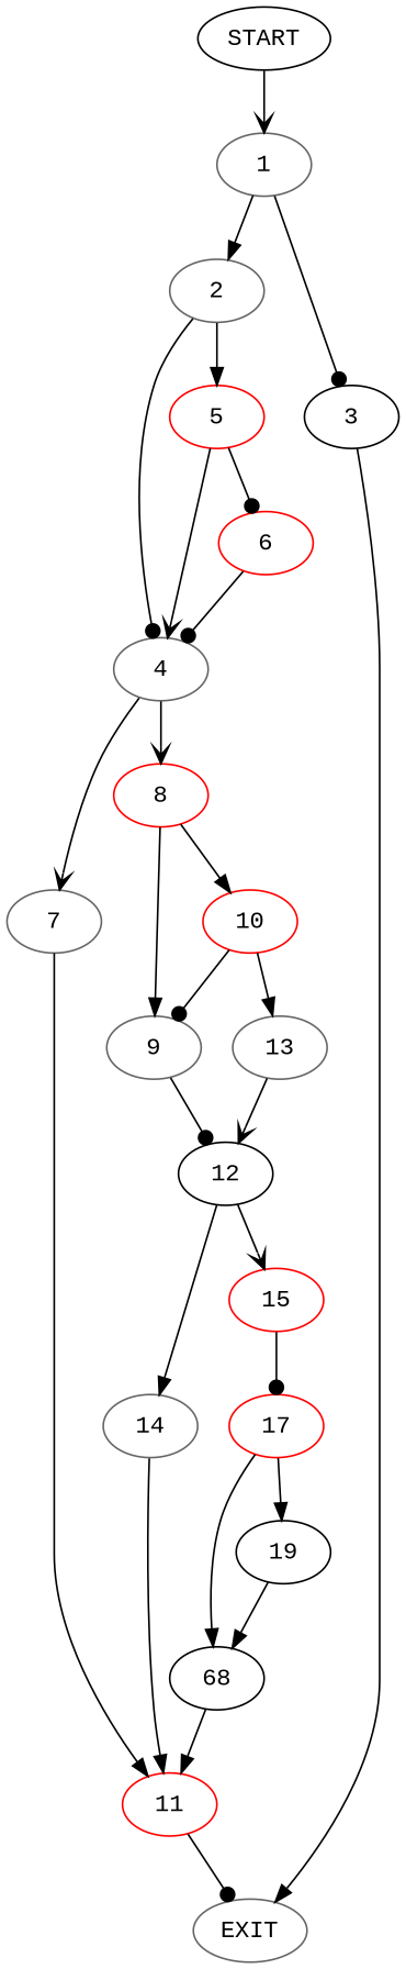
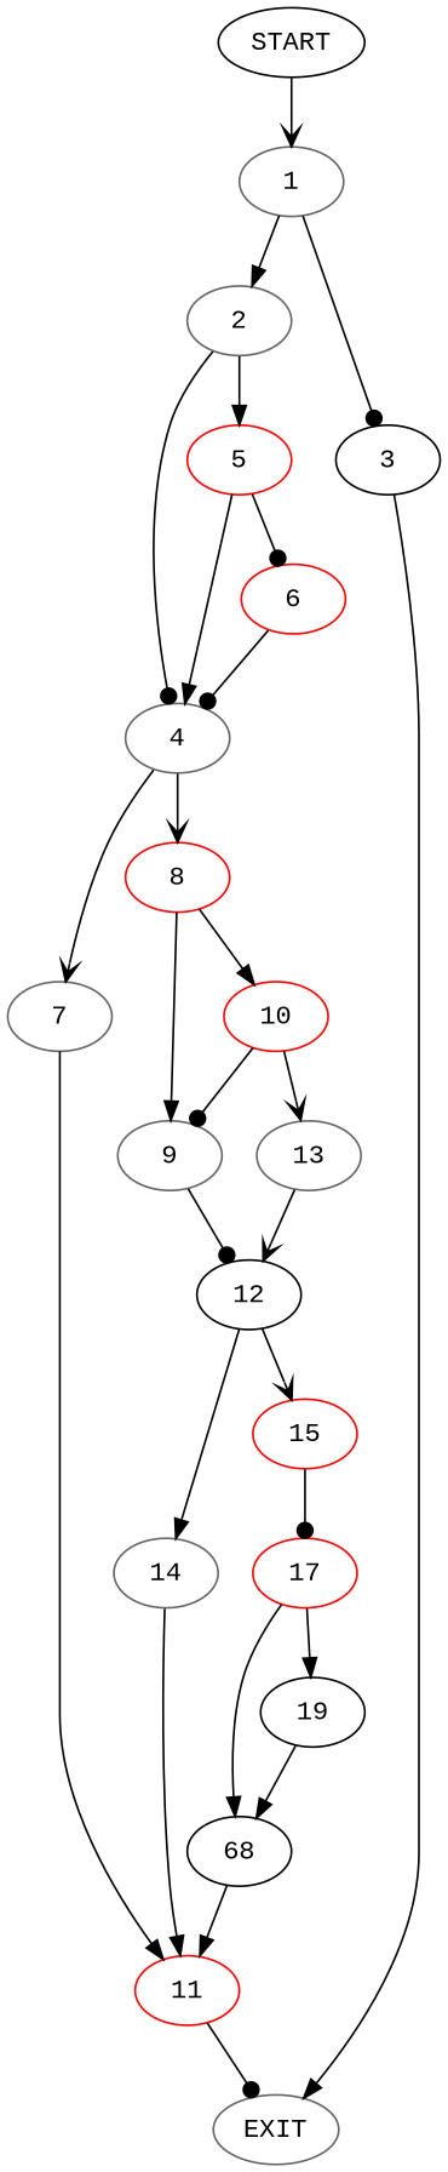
  digraph {
    fontname="Liberation Mono"
    node [color=gray40 fontname="Liberation Mono"]
    edge [arrowhead=normal fontname="Liberation Mono"]
    n1 [color=black label=START]
    1
    2
    3 [color=black]
    n5 [label=EXIT]
    4
    5 [color=red]
    7
    8 [color=red]
    6 [color=red]
    11 [color=red]
    9
    10 [color=red]
    12 [color=black]
    13
    14
    15 [color=red]
    17 [color=red]
    n19 [color=black label=68]
    19 [color=black]
    n1 -> 1 [arrowhead=vee]
    1 -> 2
    1 -> 3 [arrowhead=dot]
    2 -> 4 [arrowhead=dot]
    2 -> 5
    3 -> n5
    4 -> 7 [arrowhead=vee]
    4 -> 8 [arrowhead=vee]
-   5 -> 4 [arrowhead=vee]
+   5 -> 4
    5 -> 6 [arrowhead=dot]
    7 -> 11
    8 -> 9
    8 -> 10
    6 -> 4 [arrowhead=dot]
    11 -> n5 [arrowhead=dot]
    9 -> 12 [arrowhead=dot]
    10 -> 9 [arrowhead=dot]
-   10 -> 13
+   10 -> 13 [arrowhead=vee]
    12 -> 14
    12 -> 15 [arrowhead=vee]
    13 -> 12 [arrowhead=vee]
    14 -> 11
    15 -> 17 [arrowhead=dot]
    17 -> n19
    17 -> 19
    n19 -> 11
    19 -> n19
  }
